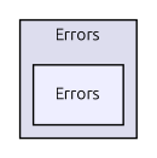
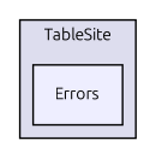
  digraph {
    compound=true
    fontname=Ubuntu
    n1 [fillcolor="#eeeeff" fontname=Ubuntu fontsize=10 label=Errors pencolor=black shape=box style=filled]
    subgraph cluster_1 {
      bgcolor="#ddddee"
      fontsize=10
-     label=Errors
+     label=TableSite
      pencolor=black
      n1
    }
  }
